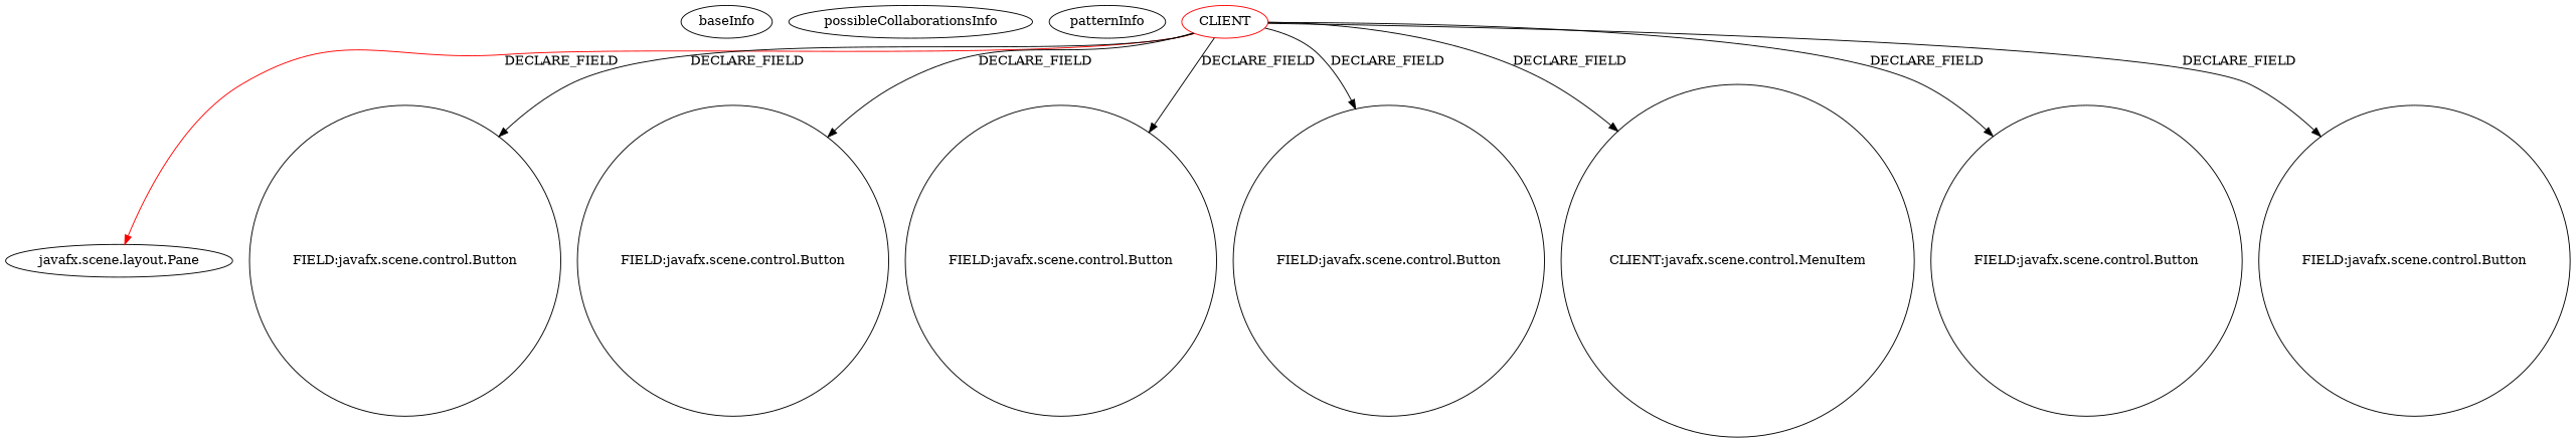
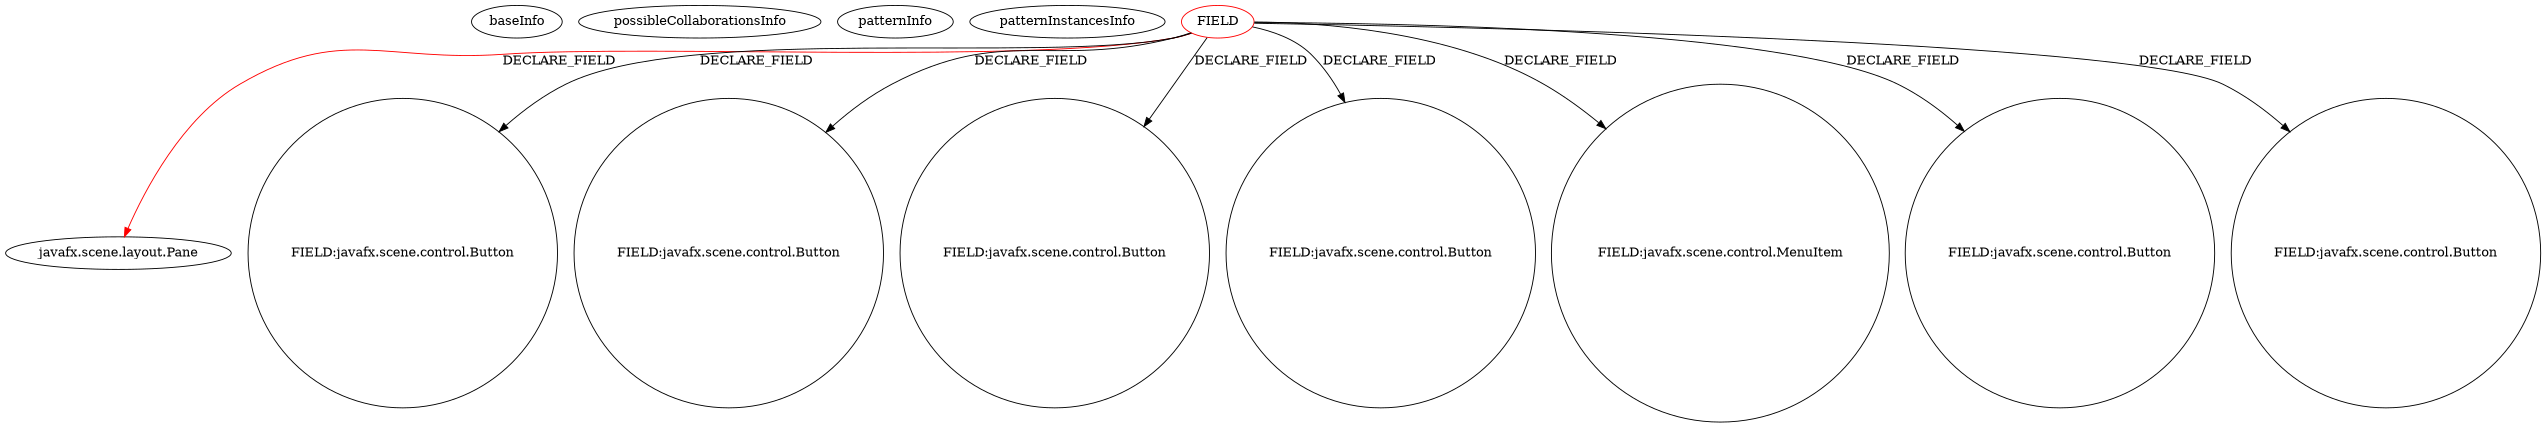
  digraph {
    node [isFrameworkType=false vertexType=FIELD_DECLARATION shape=circle]
    baseInfo [category=pattern graphId=349 isAnonymous=false possibleRelation=false isFrameworkType="" vertexType="" shape=""]
    possibleCollaborationsInfo [isFrameworkType="" vertexType="" shape=""]
    patternInfo [frequency=2.0 patternRootClient=0 isFrameworkType="" vertexType="" shape=""]
+   patternInstancesInfo [0="weltensturm-milca~/weltensturm-milca/milca-master/src/milca/GUI.java~GUI~4747" 1="weltensturm-milca~/weltensturm-milca/milca-master/src/milca/GUIController.java~GUIController~4745" isFrameworkType="" vertexType="" shape=""]
    n5 [label="javafx.scene.layout.Pane" vertexType=FRAMEWORK_CLASS_TYPE shape=""]
-   n6 [color=red label=CLIENT vertexType=ROOT_CLIENT_CLASS_DECLARATION shape=""]
+   n6 [color=red label=FIELD vertexType=ROOT_CLIENT_CLASS_DECLARATION shape=""]
    n7 [label="FIELD:javafx.scene.control.Button"]
    n8 [label="FIELD:javafx.scene.control.Button"]
    n9 [label="FIELD:javafx.scene.control.Button"]
    n10 [label="FIELD:javafx.scene.control.Button"]
-   n11 [label="CLIENT:javafx.scene.control.MenuItem"]
+   n11 [label="FIELD:javafx.scene.control.MenuItem"]
    n12 [label="FIELD:javafx.scene.control.Button"]
    n13 [label="FIELD:javafx.scene.control.Button"]
    n6 -> n5 [color=red label=DECLARE_FIELD]
    n6 -> n7 [label=DECLARE_FIELD]
    n6 -> n8 [label=DECLARE_FIELD]
    n6 -> n9 [label=DECLARE_FIELD]
    n6 -> n10 [label=DECLARE_FIELD]
    n6 -> n11 [label=DECLARE_FIELD]
    n6 -> n12 [label=DECLARE_FIELD]
    n6 -> n13 [label=DECLARE_FIELD]
  }
